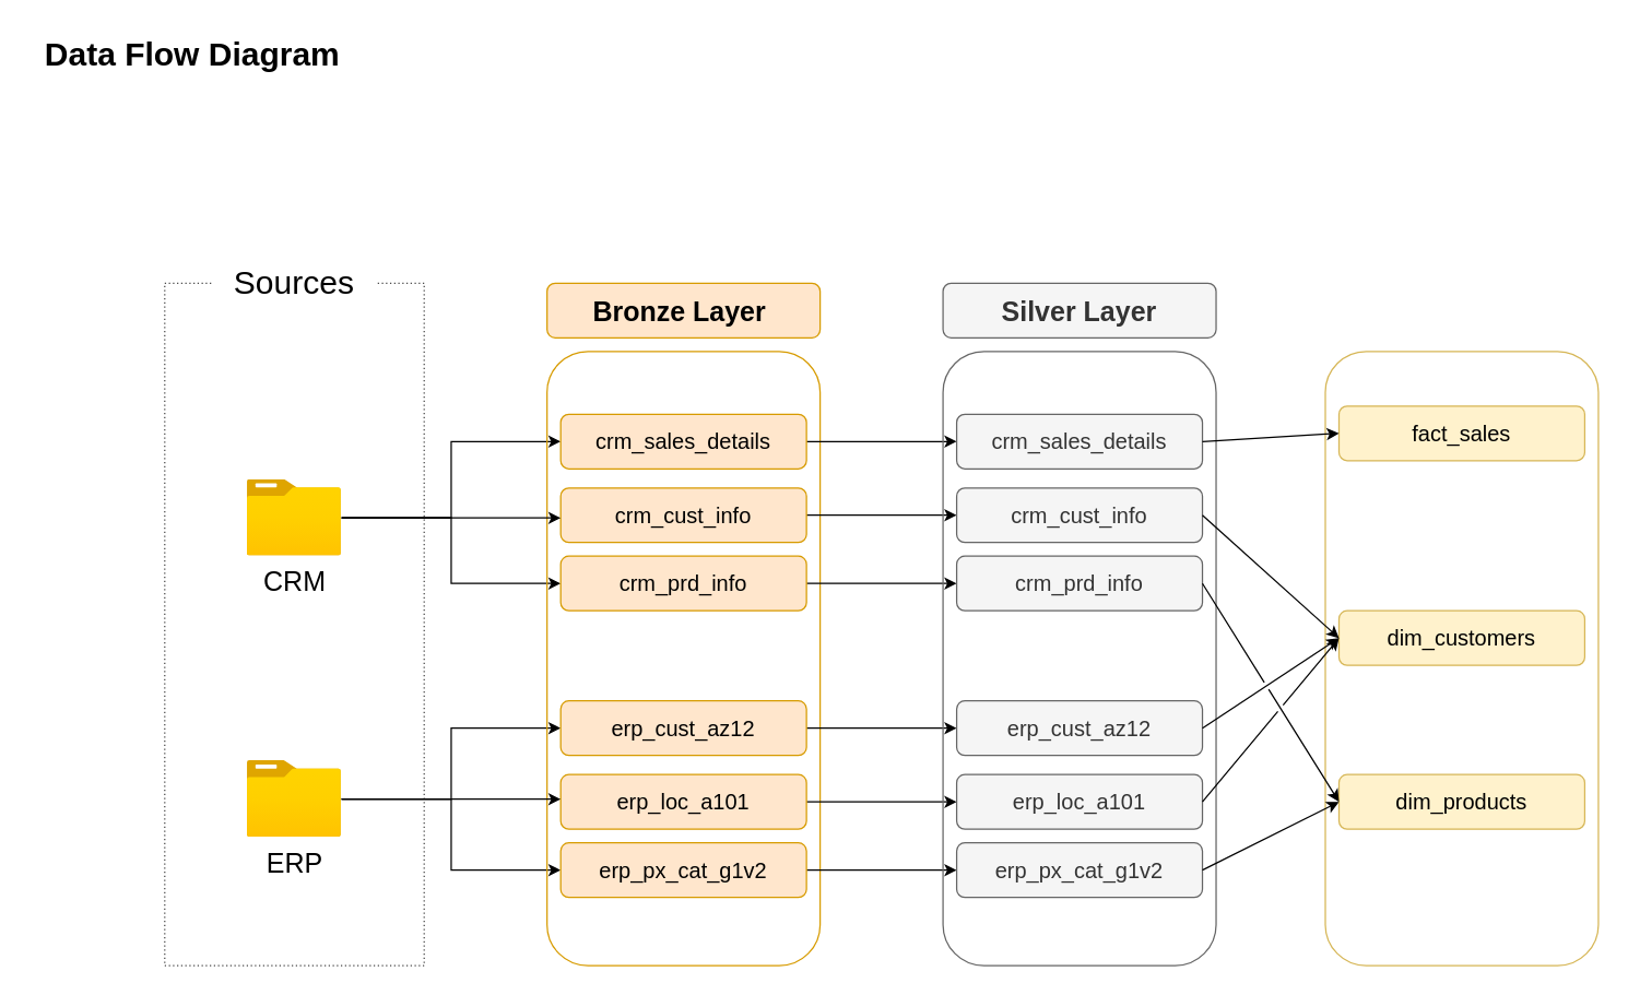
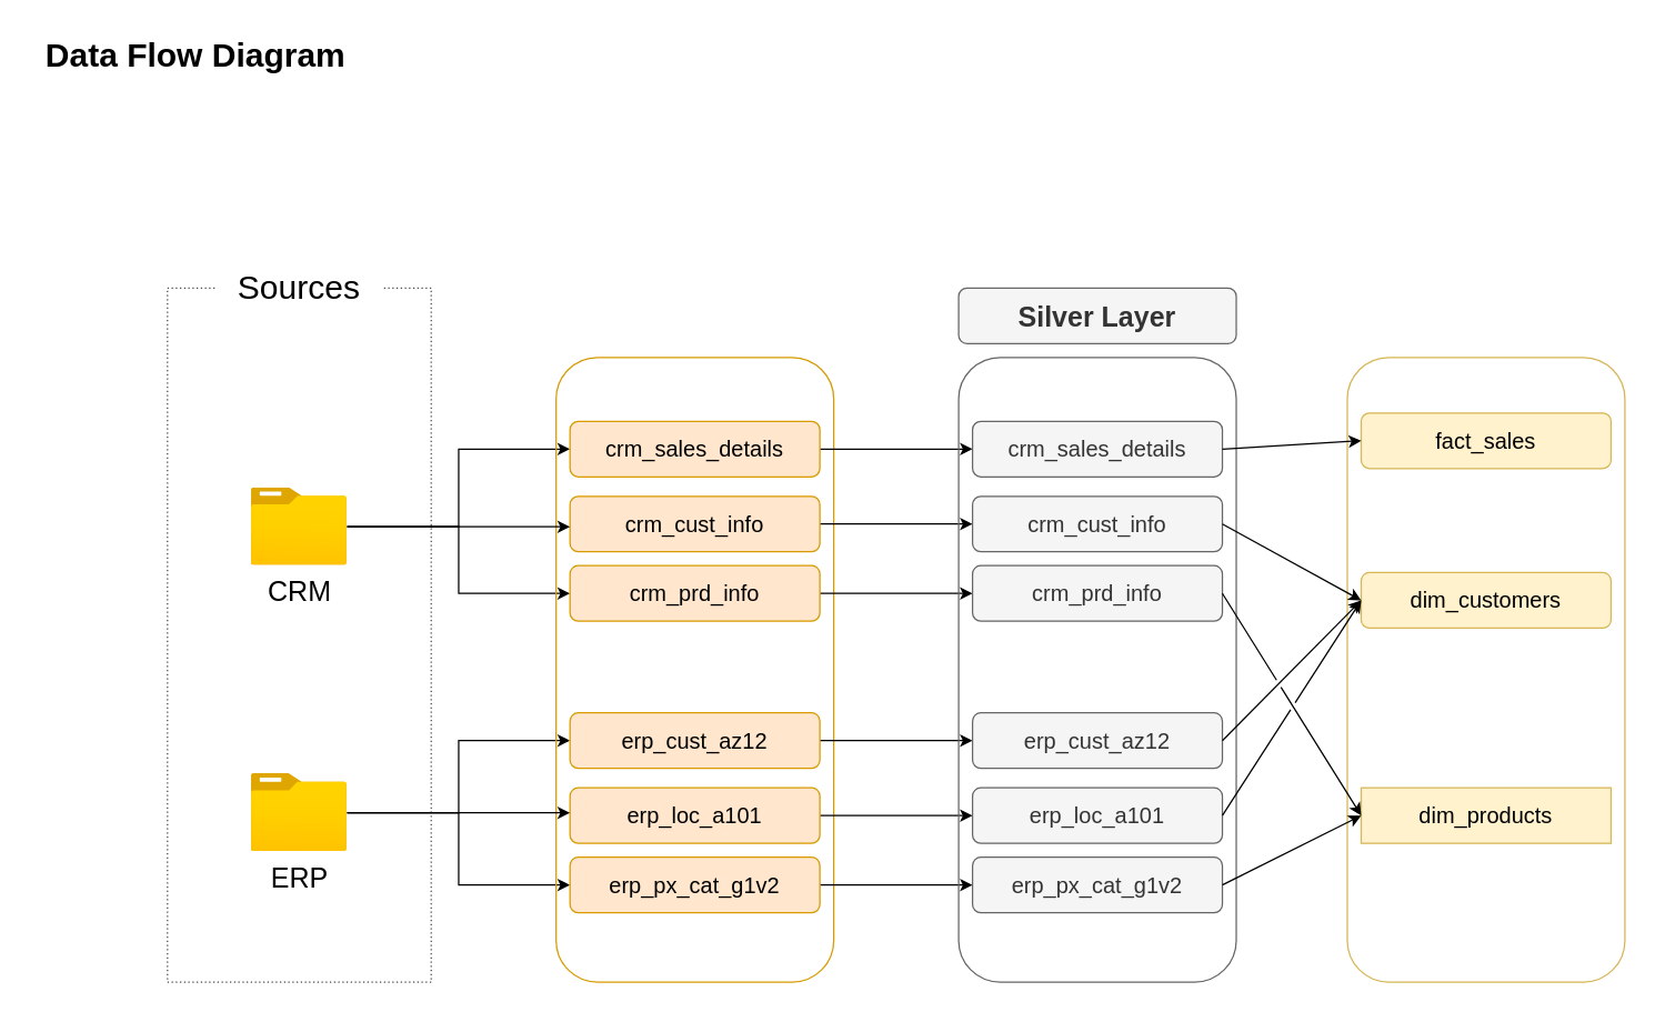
  <mxCell id="0" />
  <mxCell id="1" parent="0" />
  <mxCell id="2" value="" style="rounded=0;whiteSpace=wrap;html=1;fillColor=none;dashed=1;dashPattern=1 2;strokeColor=light-dark(#4A4A4A,#EDEDED);" parent="1" vertex="1"><mxGeometry x="120" y="207" width="190" height="500" as="geometry" /></mxCell>
  <mxCell id="3" value="&lt;font style=&quot;font-size: 24px;&quot;&gt;Sources&lt;/font&gt;" style="rounded=0;whiteSpace=wrap;html=1;fillColor=default;strokeColor=none;" parent="1" vertex="1"><mxGeometry x="155" y="187" width="120" height="40" as="geometry" /></mxCell>
  <mxCell id="4" value="&lt;b&gt;&lt;font style=&quot;font-size: 24px;&quot;&gt;Data Flow Diagram&lt;/font&gt;&lt;/b&gt;" style="text;html=1;align=center;verticalAlign=middle;resizable=0;points=[];autosize=1;strokeColor=none;fillColor=none;" parent="1" vertex="1"><mxGeometry x="20" y="20" width="240" height="40" as="geometry" /></mxCell>
  <mxCell id="5" style="edgeStyle=orthogonalEdgeStyle;rounded=0;orthogonalLoop=1;jettySize=auto;html=1;entryX=0;entryY=0.5;entryDx=0;entryDy=0;" parent="1" source="7" target="14" edge="1"><mxGeometry relative="1" as="geometry" /></mxCell>
  <mxCell id="6" style="edgeStyle=orthogonalEdgeStyle;rounded=0;orthogonalLoop=1;jettySize=auto;html=1;entryX=0;entryY=0.5;entryDx=0;entryDy=0;" parent="1" source="7" target="18" edge="1"><mxGeometry relative="1" as="geometry" /></mxCell>
  <mxCell id="7" value="&lt;font style=&quot;font-size: 20px;&quot;&gt;CRM&lt;/font&gt;" style="image;aspect=fixed;html=1;points=[];align=center;fontSize=12;image=img/lib/azure2/general/Folder_Blank.svg;" parent="1" vertex="1"><mxGeometry x="180.5" y="351" width="69" height="56.0" as="geometry" /></mxCell>
  <mxCell id="8" style="edgeStyle=orthogonalEdgeStyle;rounded=0;orthogonalLoop=1;jettySize=auto;html=1;entryX=0;entryY=0.5;entryDx=0;entryDy=0;" parent="1" source="10" target="20" edge="1"><mxGeometry relative="1" as="geometry" /></mxCell>
  <mxCell id="9" style="edgeStyle=orthogonalEdgeStyle;rounded=0;orthogonalLoop=1;jettySize=auto;html=1;entryX=0;entryY=0.5;entryDx=0;entryDy=0;" parent="1" source="10" target="24" edge="1"><mxGeometry relative="1" as="geometry" /></mxCell>
  <mxCell id="10" value="&lt;font style=&quot;font-size: 20px;&quot;&gt;ERP&lt;/font&gt;" style="image;aspect=fixed;html=1;points=[];align=center;fontSize=12;image=img/lib/azure2/general/Folder_Blank.svg;" parent="1" vertex="1"><mxGeometry x="180.5" y="557" width="69" height="56.0" as="geometry" /></mxCell>
  <mxCell id="11" value="" style="rounded=1;whiteSpace=wrap;html=1;fillColor=none;strokeColor=#d79b00;" parent="1" vertex="1"><mxGeometry x="400" y="257" width="200" height="450" as="geometry" /></mxCell>
- <mxCell id="12" value="&lt;font style=&quot;font-size: 20px;&quot;&gt;&lt;b&gt;Bronze Layer&amp;nbsp;&lt;/b&gt;&lt;/font&gt;" style="rounded=1;whiteSpace=wrap;html=1;fillColor=#ffe6cc;strokeColor=#d79b00;" parent="1" vertex="1"><mxGeometry x="400" y="207" width="200" height="40" as="geometry" /></mxCell>
  <mxCell id="13" style="edgeStyle=orthogonalEdgeStyle;rounded=0;orthogonalLoop=1;jettySize=auto;html=1;exitX=1;exitY=0.5;exitDx=0;exitDy=0;entryX=0;entryY=0.5;entryDx=0;entryDy=0;" parent="1" source="14" target="29" edge="1"><mxGeometry relative="1" as="geometry" /></mxCell>
  <mxCell id="14" value="&lt;span style=&quot;font-size: 16px;&quot;&gt;crm_sales_details&lt;/span&gt;" style="rounded=1;whiteSpace=wrap;html=1;fillColor=#ffe6cc;strokeColor=#d79b00;" parent="1" vertex="1"><mxGeometry x="410" y="303" width="180" height="40" as="geometry" /></mxCell>
  <mxCell id="15" style="edgeStyle=orthogonalEdgeStyle;rounded=0;orthogonalLoop=1;jettySize=auto;html=1;exitX=1;exitY=0.5;exitDx=0;exitDy=0;" parent="1" source="16" target="30" edge="1"><mxGeometry relative="1" as="geometry" /></mxCell>
  <mxCell id="16" value="&lt;span style=&quot;font-size: 16px;&quot;&gt;crm_cust_info&lt;/span&gt;" style="rounded=1;whiteSpace=wrap;html=1;fillColor=#ffe6cc;strokeColor=#d79b00;" parent="1" vertex="1"><mxGeometry x="410" y="357" width="180" height="40" as="geometry" /></mxCell>
  <mxCell id="17" style="edgeStyle=orthogonalEdgeStyle;rounded=0;orthogonalLoop=1;jettySize=auto;html=1;exitX=1;exitY=0.5;exitDx=0;exitDy=0;entryX=0;entryY=0.5;entryDx=0;entryDy=0;" parent="1" source="18" target="31" edge="1"><mxGeometry relative="1" as="geometry" /></mxCell>
  <mxCell id="18" value="&lt;span style=&quot;font-size: 16px;&quot;&gt;crm_prd_info&lt;/span&gt;" style="rounded=1;whiteSpace=wrap;html=1;fillColor=#ffe6cc;strokeColor=#d79b00;" parent="1" vertex="1"><mxGeometry x="410" y="407" width="180" height="40" as="geometry" /></mxCell>
  <mxCell id="19" style="edgeStyle=orthogonalEdgeStyle;rounded=0;orthogonalLoop=1;jettySize=auto;html=1;exitX=1;exitY=0.5;exitDx=0;exitDy=0;entryX=0;entryY=0.5;entryDx=0;entryDy=0;" parent="1" source="20" target="32" edge="1"><mxGeometry relative="1" as="geometry" /></mxCell>
  <mxCell id="20" value="&lt;span style=&quot;font-size: 16px;&quot;&gt;erp_cust_az12&lt;/span&gt;" style="rounded=1;whiteSpace=wrap;html=1;fillColor=#ffe6cc;strokeColor=#d79b00;" parent="1" vertex="1"><mxGeometry x="410" y="513" width="180" height="40" as="geometry" /></mxCell>
  <mxCell id="21" style="edgeStyle=orthogonalEdgeStyle;rounded=0;orthogonalLoop=1;jettySize=auto;html=1;exitX=1;exitY=0.5;exitDx=0;exitDy=0;entryX=0;entryY=0.5;entryDx=0;entryDy=0;" parent="1" source="22" target="33" edge="1"><mxGeometry relative="1" as="geometry" /></mxCell>
  <mxCell id="22" value="&lt;span style=&quot;font-size: 16px;&quot;&gt;erp_loc_a101&lt;/span&gt;" style="rounded=1;whiteSpace=wrap;html=1;fillColor=#ffe6cc;strokeColor=#d79b00;" parent="1" vertex="1"><mxGeometry x="410" y="567" width="180" height="40" as="geometry" /></mxCell>
  <mxCell id="23" style="edgeStyle=orthogonalEdgeStyle;rounded=0;orthogonalLoop=1;jettySize=auto;html=1;exitX=1;exitY=0.5;exitDx=0;exitDy=0;entryX=0;entryY=0.5;entryDx=0;entryDy=0;" parent="1" source="24" target="34" edge="1"><mxGeometry relative="1" as="geometry" /></mxCell>
  <mxCell id="24" value="&lt;span style=&quot;font-size: 16px;&quot;&gt;erp_px_cat_g1v2&lt;/span&gt;" style="rounded=1;whiteSpace=wrap;html=1;fillColor=#ffe6cc;strokeColor=#d79b00;" parent="1" vertex="1"><mxGeometry x="410" y="617" width="180" height="40" as="geometry" /></mxCell>
  <mxCell id="25" style="edgeStyle=orthogonalEdgeStyle;rounded=0;orthogonalLoop=1;jettySize=auto;html=1;" parent="1" source="7" edge="1"><mxGeometry relative="1" as="geometry"><mxPoint x="410" y="379" as="targetPoint" /></mxGeometry></mxCell>
  <mxCell id="26" style="edgeStyle=orthogonalEdgeStyle;rounded=0;orthogonalLoop=1;jettySize=auto;html=1;entryX=0.05;entryY=0.729;entryDx=0;entryDy=0;entryPerimeter=0;" parent="1" source="10" target="11" edge="1"><mxGeometry relative="1" as="geometry" /></mxCell>
  <mxCell id="27" value="" style="rounded=1;whiteSpace=wrap;html=1;fillColor=none;strokeColor=#666666;fontColor=#333333;" parent="1" vertex="1"><mxGeometry x="690" y="257" width="200" height="450" as="geometry" /></mxCell>
  <mxCell id="28" value="&lt;span style=&quot;font-size: 20px;&quot;&gt;&lt;b&gt;Silver Layer&lt;/b&gt;&lt;/span&gt;" style="rounded=1;whiteSpace=wrap;html=1;fillColor=#f5f5f5;strokeColor=#666666;fontColor=#333333;" parent="1" vertex="1"><mxGeometry x="690" y="207" width="200" height="40" as="geometry" /></mxCell>
  <mxCell id="29" value="&lt;span style=&quot;font-size: 16px;&quot;&gt;crm_sales_details&lt;/span&gt;" style="rounded=1;whiteSpace=wrap;html=1;fillColor=#f5f5f5;strokeColor=#666666;fontColor=#333333;" parent="1" vertex="1"><mxGeometry x="700" y="303" width="180" height="40" as="geometry" /></mxCell>
  <mxCell id="30" value="&lt;span style=&quot;font-size: 16px;&quot;&gt;crm_cust_info&lt;/span&gt;" style="rounded=1;whiteSpace=wrap;html=1;fillColor=#f5f5f5;strokeColor=#666666;fontColor=#333333;" parent="1" vertex="1"><mxGeometry x="700" y="357" width="180" height="40" as="geometry" /></mxCell>
  <mxCell id="31" value="&lt;span style=&quot;font-size: 16px;&quot;&gt;crm_prd_info&lt;/span&gt;" style="rounded=1;whiteSpace=wrap;html=1;fillColor=#f5f5f5;strokeColor=#666666;fontColor=#333333;" parent="1" vertex="1"><mxGeometry x="700" y="407" width="180" height="40" as="geometry" /></mxCell>
  <mxCell id="32" value="&lt;span style=&quot;font-size: 16px;&quot;&gt;erp_cust_az12&lt;/span&gt;" style="rounded=1;whiteSpace=wrap;html=1;fillColor=#f5f5f5;strokeColor=#666666;fontColor=#333333;" parent="1" vertex="1"><mxGeometry x="700" y="513" width="180" height="40" as="geometry" /></mxCell>
  <mxCell id="33" value="&lt;span style=&quot;font-size: 16px;&quot;&gt;erp_loc_a101&lt;/span&gt;" style="rounded=1;whiteSpace=wrap;html=1;fillColor=#f5f5f5;strokeColor=#666666;fontColor=#333333;" parent="1" vertex="1"><mxGeometry x="700" y="567" width="180" height="40" as="geometry" /></mxCell>
  <mxCell id="34" value="&lt;span style=&quot;font-size: 16px;&quot;&gt;erp_px_cat_g1v2&lt;/span&gt;" style="rounded=1;whiteSpace=wrap;html=1;fillColor=#f5f5f5;strokeColor=#666666;fontColor=#333333;" parent="1" vertex="1"><mxGeometry x="700" y="617" width="180" height="40" as="geometry" /></mxCell>
  <mxCell id="35" value="" style="rounded=1;whiteSpace=wrap;html=1;fillColor=none;strokeColor=#d6b656;" vertex="1" parent="1"><mxGeometry x="970" y="257" width="200" height="450" as="geometry" /></mxCell>
  <mxCell id="36" value="&lt;span style=&quot;font-size: 16px;&quot;&gt;fact_sales&lt;/span&gt;" style="rounded=1;whiteSpace=wrap;html=1;fillColor=#fff2cc;strokeColor=#d6b656;" vertex="1" parent="1"><mxGeometry x="980" y="297" width="180" height="40" as="geometry" /></mxCell>
- <mxCell id="37" value="&lt;span style=&quot;font-size: 16px;&quot;&gt;dim_customers&lt;/span&gt;" style="rounded=1;whiteSpace=wrap;html=1;fillColor=#fff2cc;strokeColor=#d6b656;" vertex="1" parent="1"><mxGeometry x="980" y="447" width="180" height="40" as="geometry" /></mxCell>
- <mxCell id="38" value="&lt;span style=&quot;font-size: 16px;&quot;&gt;dim_products&lt;/span&gt;" style="rounded=1;whiteSpace=wrap;html=1;fillColor=#fff2cc;strokeColor=#d6b656;" vertex="1" parent="1"><mxGeometry x="980" y="567" width="180" height="40" as="geometry" /></mxCell>
+ <mxCell id="37" value="&lt;span style=&quot;font-size: 16px;&quot;&gt;dim_customers&lt;/span&gt;" style="rounded=1;whiteSpace=wrap;html=1;fillColor=#fff2cc;strokeColor=#d6b656;" vertex="1" parent="1"><mxGeometry x="980" y="412" width="180" height="40" as="geometry" /></mxCell>
+ <mxCell id="38" value="&lt;span style=&quot;font-size: 16px;&quot;&gt;dim_products&lt;/span&gt;" style="whiteSpace=wrap;html=1;fillColor=#fff2cc;strokeColor=#d6b656;rounded=0;" vertex="1" parent="1"><mxGeometry x="980" y="567" width="180" height="40" as="geometry" /></mxCell>
  <mxCell id="39" value="" style="endArrow=classic;html=1;rounded=0;entryX=0;entryY=0.5;entryDx=0;entryDy=0;exitX=1;exitY=0.5;exitDx=0;exitDy=0;" edge="1" parent="1" source="29" target="36"><mxGeometry width="50" height="50" relative="1" as="geometry"><mxPoint x="670" y="517" as="sourcePoint" /><mxPoint x="720" y="467" as="targetPoint" /></mxGeometry></mxCell>
  <mxCell id="40" value="" style="endArrow=classic;html=1;rounded=0;entryX=0;entryY=0.5;entryDx=0;entryDy=0;exitX=1;exitY=0.5;exitDx=0;exitDy=0;jumpStyle=gap;" edge="1" parent="1" source="30" target="37"><mxGeometry width="50" height="50" relative="1" as="geometry"><mxPoint x="890" y="333" as="sourcePoint" /><mxPoint x="990" y="437" as="targetPoint" /></mxGeometry></mxCell>
  <mxCell id="41" value="" style="endArrow=classic;html=1;rounded=0;entryX=0;entryY=0.5;entryDx=0;entryDy=0;exitX=1;exitY=0.5;exitDx=0;exitDy=0;jumpStyle=gap;" edge="1" parent="1" source="32" target="37"><mxGeometry width="50" height="50" relative="1" as="geometry"><mxPoint x="890" y="387" as="sourcePoint" /><mxPoint x="990" y="491" as="targetPoint" /></mxGeometry></mxCell>
  <mxCell id="42" value="" style="endArrow=classic;html=1;rounded=0;entryX=0;entryY=0.5;entryDx=0;entryDy=0;exitX=1;exitY=0.5;exitDx=0;exitDy=0;jumpStyle=gap;" edge="1" parent="1" source="31" target="38"><mxGeometry width="50" height="50" relative="1" as="geometry"><mxPoint x="890" y="387" as="sourcePoint" /><mxPoint x="990" y="491" as="targetPoint" /></mxGeometry></mxCell>
  <mxCell id="43" value="" style="endArrow=classic;html=1;rounded=0;entryX=0;entryY=0.5;entryDx=0;entryDy=0;exitX=1;exitY=0.5;exitDx=0;exitDy=0;jumpStyle=gap;" edge="1" parent="1" source="33" target="37"><mxGeometry width="50" height="50" relative="1" as="geometry"><mxPoint x="890" y="437" as="sourcePoint" /><mxPoint x="990" y="541" as="targetPoint" /></mxGeometry></mxCell>
  <mxCell id="44" value="" style="endArrow=classic;html=1;rounded=0;entryX=0;entryY=0.5;entryDx=0;entryDy=0;exitX=1;exitY=0.5;exitDx=0;exitDy=0;jumpStyle=gap;" edge="1" parent="1" source="34" target="38"><mxGeometry width="50" height="50" relative="1" as="geometry"><mxPoint x="890" y="597" as="sourcePoint" /><mxPoint x="990" y="491" as="targetPoint" /></mxGeometry></mxCell>
